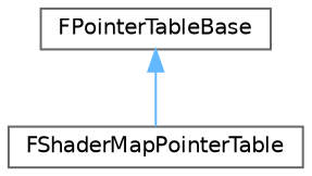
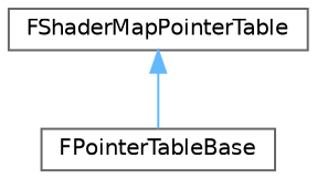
  digraph {
    rankdir=TB
    node [color=grey40 fillcolor=white fontname=Helvetica fontsize=10 shape=box style=filled]
    n1 [height=0.2 label=FPointerTableBase width=0.4]
    n2 [height=0.2 label=FShaderMapPointerTable width=0.4]
-   n1 -> n2 [color=steelblue1 dir=back fontname=Helvetica fontsize=10 labelfontname=Helvetica labelfontsize=10 style=solid]
+   n2 -> n1 [color=steelblue1 dir=back fontname=Helvetica fontsize=10 labelfontname=Helvetica labelfontsize=10 style=solid]
  }
